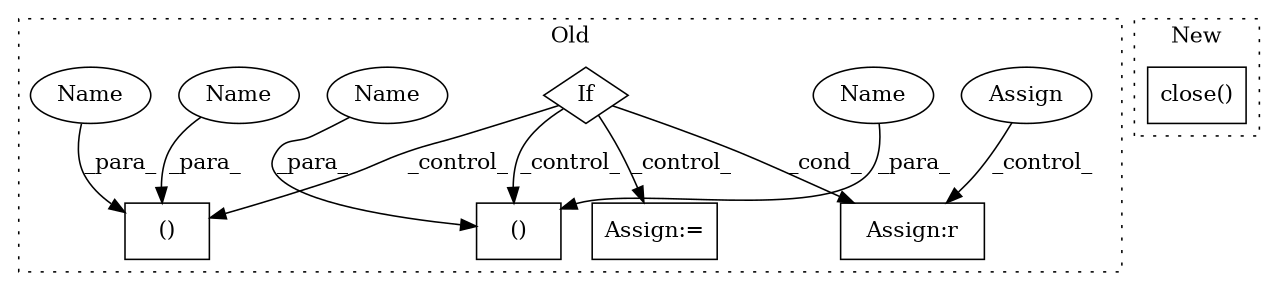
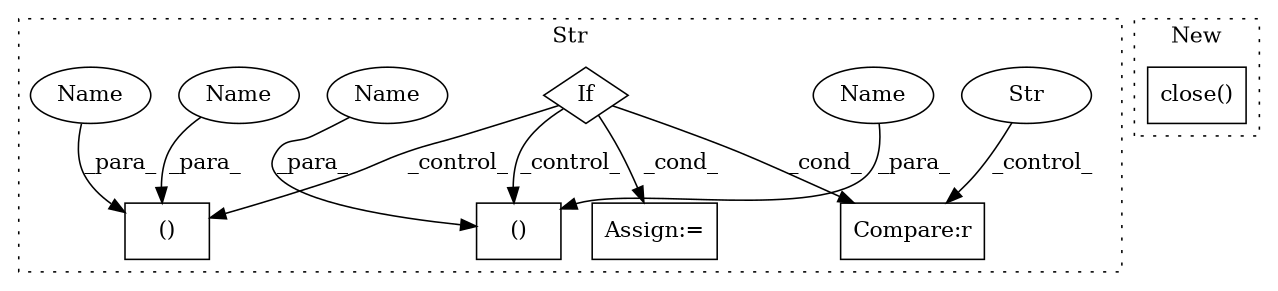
  digraph {
    node [a=87 l=3 s=1221 shape=box]
    n1 [a=54 l=16 label="()" s=1571]
    n2 [a=54 l=24 label="()" s=1425]
    n3 [a=96 label=If s=1218 shape=diamond]
-   n4 [a=40 l=17 label="Assign:r"]
-   n5 [a=66 l=8 label=Assign shape=ellipse]
+   n4 [a=40 l=17 label="Compare:r"]
+   n5 [a=66 l=8 label=Str shape=ellipse]
    n6 [a=68 label="Assign:=" s=1275]
    n7 [l=6 label=Name s=1432 shape=ellipse]
    n8 [l=6 label=Name s=1578 shape=ellipse]
    n9 [label=Name s=1573 shape=ellipse]
    n10 [label=Name s=1427 shape=ellipse]
    n11 [a=75 l=12 label="close()" s=1168]
    subgraph cluster_1 {
-     label=Old
+     label=Str
      style=dotted
      n1
      n2
      n3
      n4
      n5
      n6
      n7
      n8
      n9
      n10
    }
    subgraph cluster_2 {
      label=New
      style=dotted
      n11
    }
    n3 -> n1 [label=_control_]
    n3 -> n2 [label=_control_]
    n3 -> n4 [label=_cond_]
-   n3 -> n6 [label=_control_]
+   n3 -> n6 [label=_cond_]
    n5 -> n4 [label=_control_]
    n7 -> n2 [label=_para_]
    n8 -> n1 [label=_para_]
    n9 -> n1 [label=_para_]
    n10 -> n2 [label=_para_]
  }
